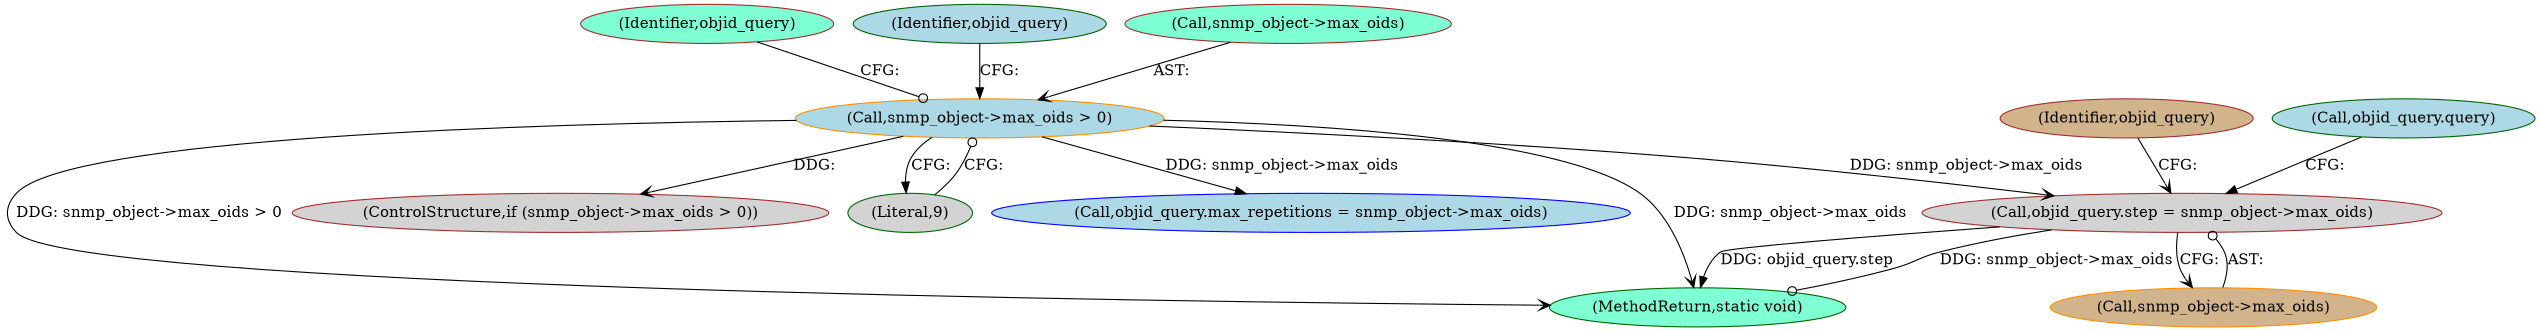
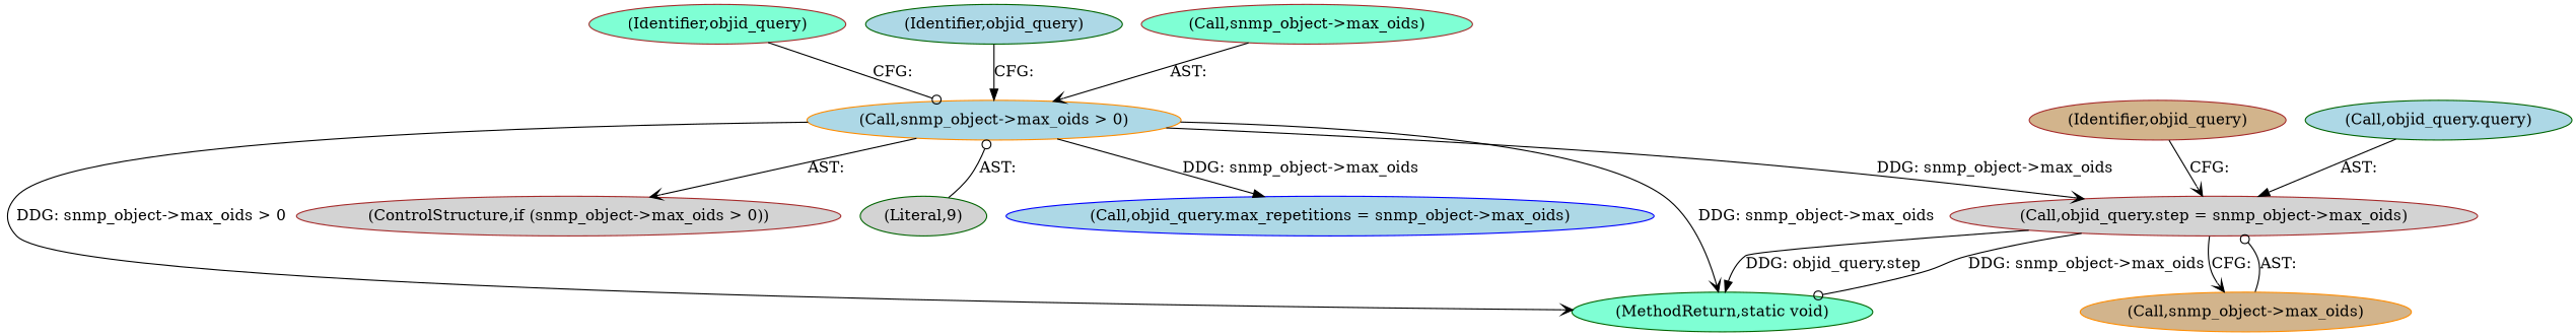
  digraph {
    node [color=brown fillcolor=lightblue style=filled]
    edge [arrowhead=vee]
    n1 [fillcolor=lightgrey label="(Call,objid_query.step = snmp_object->max_oids)"]
    n2 [color=darkorange fillcolor=tan label="(Call,snmp_object->max_oids)"]
    n3 [color=darkgreen fillcolor=aquamarine label="(MethodReturn,static void)"]
    n4 [color=darkorange label="(Call,snmp_object->max_oids > 0)"]
    n5 [fillcolor=lightgrey label="(ControlStructure,if (snmp_object->max_oids > 0))"]
    n6 [color=darkgreen fillcolor=lightgrey label="(Literal,9)"]
    n7 [color=blue label="(Call,objid_query.max_repetitions = snmp_object->max_oids)"]
    n8 [fillcolor=tan label="(Identifier,objid_query)"]
    n9 [fillcolor=aquamarine label="(Identifier,objid_query)"]
    n10 [color=darkgreen label="(Identifier,objid_query)"]
    n11 [color=darkgreen label="(Call,objid_query.query)"]
    n12 [fillcolor=aquamarine label="(Call,snmp_object->max_oids)"]
    n1 -> n2 [label="CFG: "]
    n1 -> n3 [arrowhead=normal label="DDG: objid_query.step"]
    n1 -> n3 [arrowhead=odot label="DDG: snmp_object->max_oids"]
    n2 -> n1 [arrowhead=odot label="AST: "]
    n4 -> n1 [label="DDG: snmp_object->max_oids"]
    n4 -> n3 [label="DDG: snmp_object->max_oids"]
    n4 -> n3 [label="DDG: snmp_object->max_oids > 0"]
-   n4 -> n5 [label="DDG: "]
-   n4 -> n6 [arrowhead=normal label="CFG: "]
+   n4 -> n5 [label="AST: "]
    n4 -> n7 [arrowhead=normal label="DDG: snmp_object->max_oids"]
-   n6 -> n4 [arrowhead=odot label="CFG: "]
+   n6 -> n4 [arrowhead=odot label="AST: "]
    n8 -> n1 [label="CFG: "]
    n9 -> n4 [arrowhead=odot label="CFG: "]
    n10 -> n4 [arrowhead=normal label="CFG: "]
-   n11 -> n1 [arrowhead=normal label="CFG: "]
+   n11 -> n1 [arrowhead=normal label="AST: "]
    n12 -> n4 [label="AST: "]
  }
